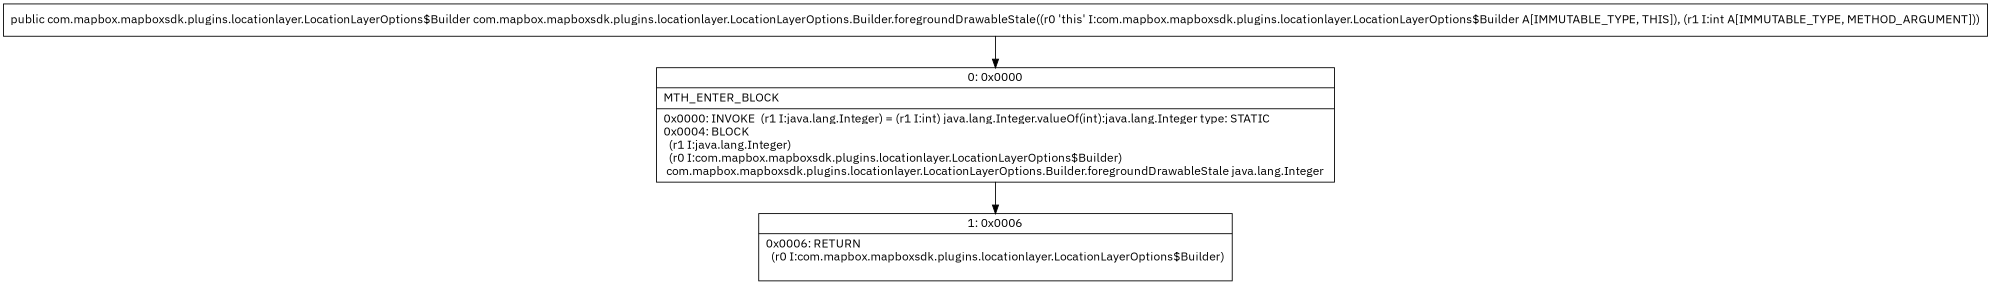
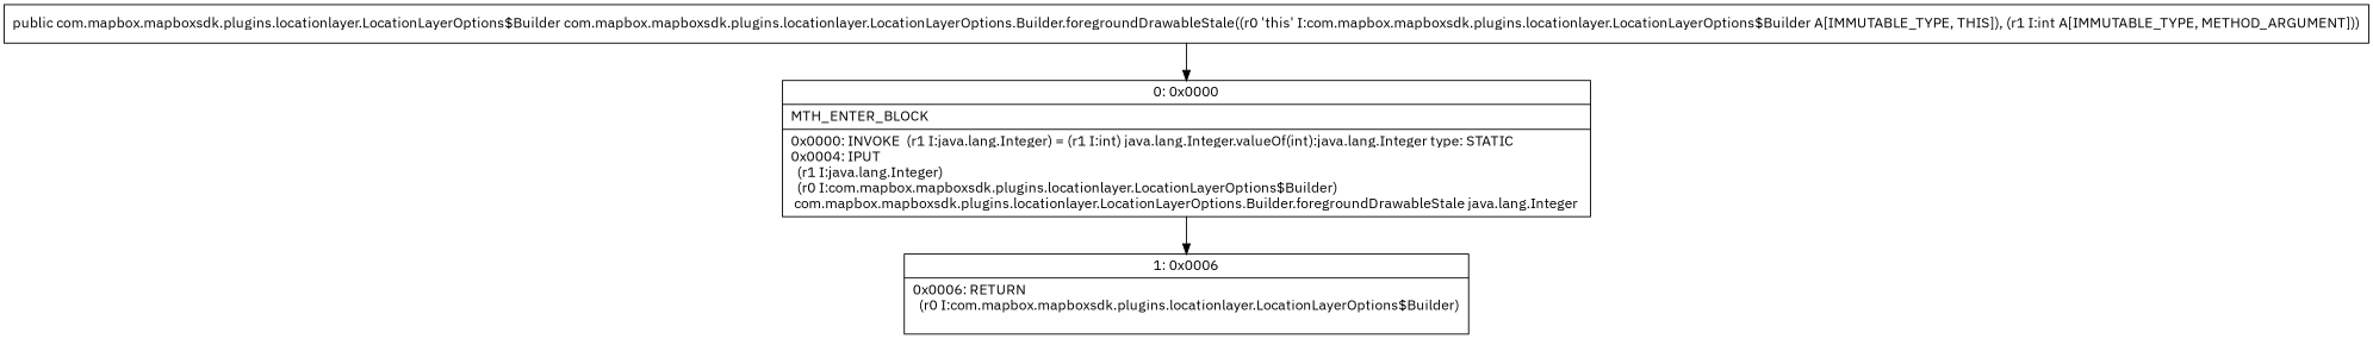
  digraph {
    fontname="IBM Plex Sans"
    node [shape=record fontname="IBM Plex Sans"]
    edge [fontname="IBM Plex Sans"]
-   n1 [label="{0\:\ 0x0000|MTH_ENTER_BLOCK\l|0x0000: INVOKE  (r1 I:java.lang.Integer) = (r1 I:int) java.lang.Integer.valueOf(int):java.lang.Integer type: STATIC \l0x0004: BLOCK  \l  (r1 I:java.lang.Integer)\l  (r0 I:com.mapbox.mapboxsdk.plugins.locationlayer.LocationLayerOptions$Builder)\l com.mapbox.mapboxsdk.plugins.locationlayer.LocationLayerOptions.Builder.foregroundDrawableStale java.lang.Integer \l}"]
+   n1 [label="{0\:\ 0x0000|MTH_ENTER_BLOCK\l|0x0000: INVOKE  (r1 I:java.lang.Integer) = (r1 I:int) java.lang.Integer.valueOf(int):java.lang.Integer type: STATIC \l0x0004: IPUT  \l  (r1 I:java.lang.Integer)\l  (r0 I:com.mapbox.mapboxsdk.plugins.locationlayer.LocationLayerOptions$Builder)\l com.mapbox.mapboxsdk.plugins.locationlayer.LocationLayerOptions.Builder.foregroundDrawableStale java.lang.Integer \l}"]
    n2 [label="{1\:\ 0x0006|0x0006: RETURN  \l  (r0 I:com.mapbox.mapboxsdk.plugins.locationlayer.LocationLayerOptions$Builder)\l \l}"]
    n3 [label="{public com.mapbox.mapboxsdk.plugins.locationlayer.LocationLayerOptions$Builder com.mapbox.mapboxsdk.plugins.locationlayer.LocationLayerOptions.Builder.foregroundDrawableStale((r0 'this' I:com.mapbox.mapboxsdk.plugins.locationlayer.LocationLayerOptions$Builder A[IMMUTABLE_TYPE, THIS]), (r1 I:int A[IMMUTABLE_TYPE, METHOD_ARGUMENT])) }"]
    n1 -> n2
    n3 -> n1
  }
